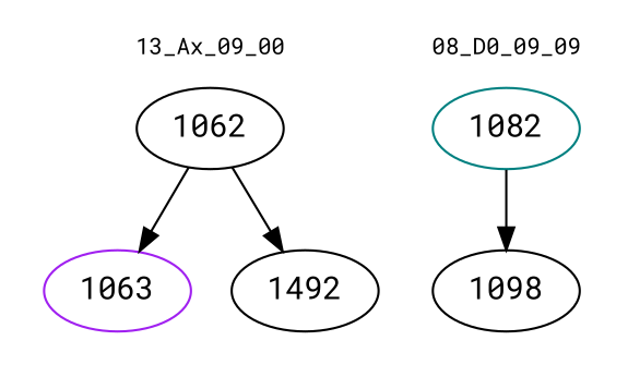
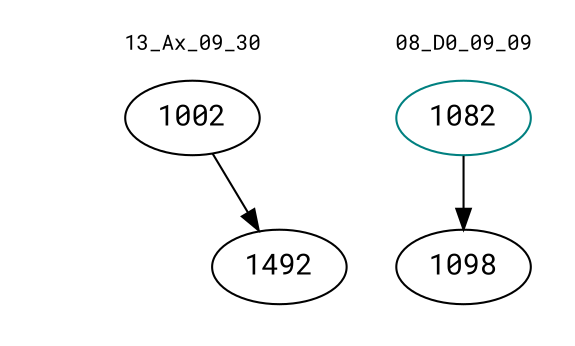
  digraph {
    fontname="Roboto Mono"
    node [color=black fontname="Roboto Mono"]
    edge [color=black fontname="Roboto Mono"]
-   n1 [label=1062]
-   n2 [color=purple label=1063]
+   n1 [label=1002]
    n3 [label=1492]
    n4 [color=teal label=1082]
    n5 [label=1098]
    subgraph cluster_1 {
      color=white
      fontsize=10
-     label="13_Ax_09_00"
+     label="13_Ax_09_30"
      n1
-     n2
      n3
    }
    subgraph cluster_2 {
      color=white
      fontsize=10
      label="08_D0_09_09"
      n4
      n5
    }
-   n1 -> n2
    n1 -> n3
    n4 -> n5
  }
